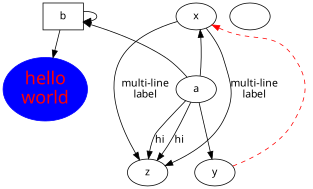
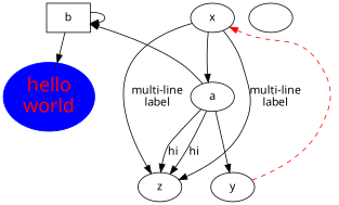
  digraph {
    fontname="Noto Sans"
    node [fontname="Noto Sans"]
    edge [fontname="Noto Sans"]
    b [shape=box]
    x
    n3 [color=blue fontcolor=red fontsize=24 label="hello\nworld" style=filled]
    z
    a
    y
    "⁩"
    subgraph sub_1 {
      rank=same
      b
      x
    }
    b -> b
    b -> n3
    x -> z [label="multi-line\nlabel"]
    x -> z [label="multi-line\nlabel" style=filled]
    a -> b
-   a -> x
+   x -> a
    a -> z [label=hi weight=0]
    a -> z [label=hi style=filled weight=0]
    a -> y [style=filled]
    y -> x [color=red style=dashed]
  }
